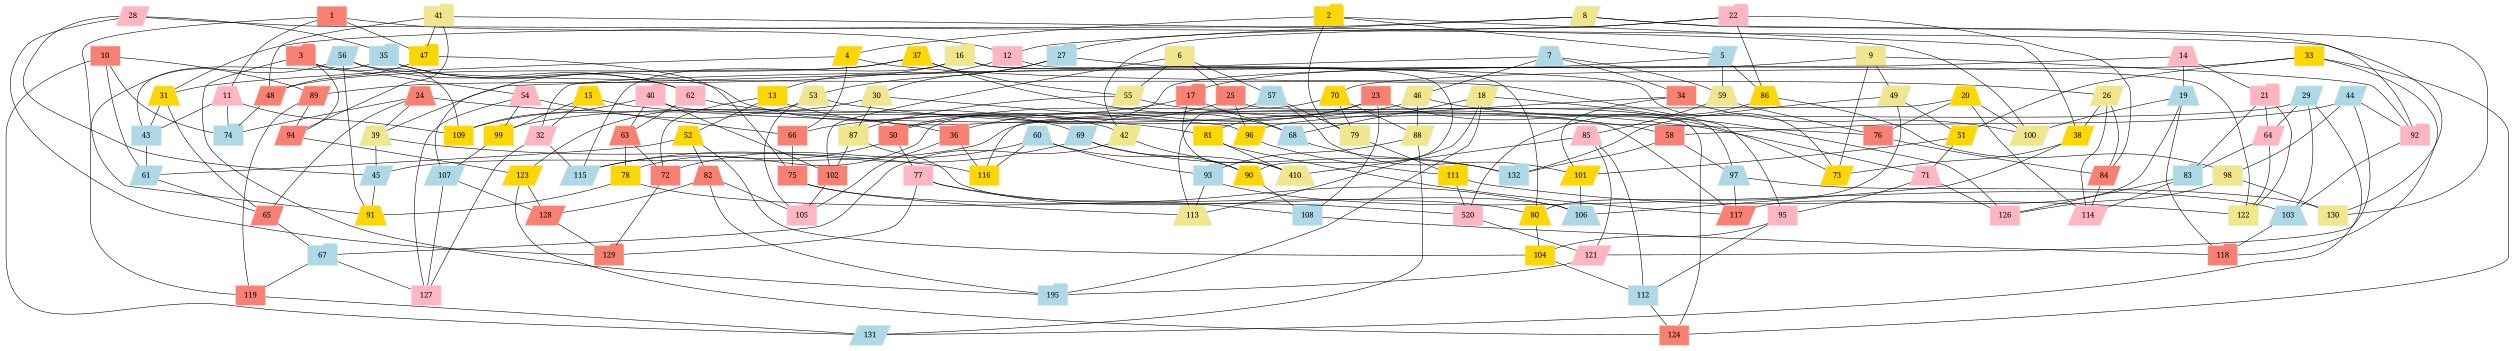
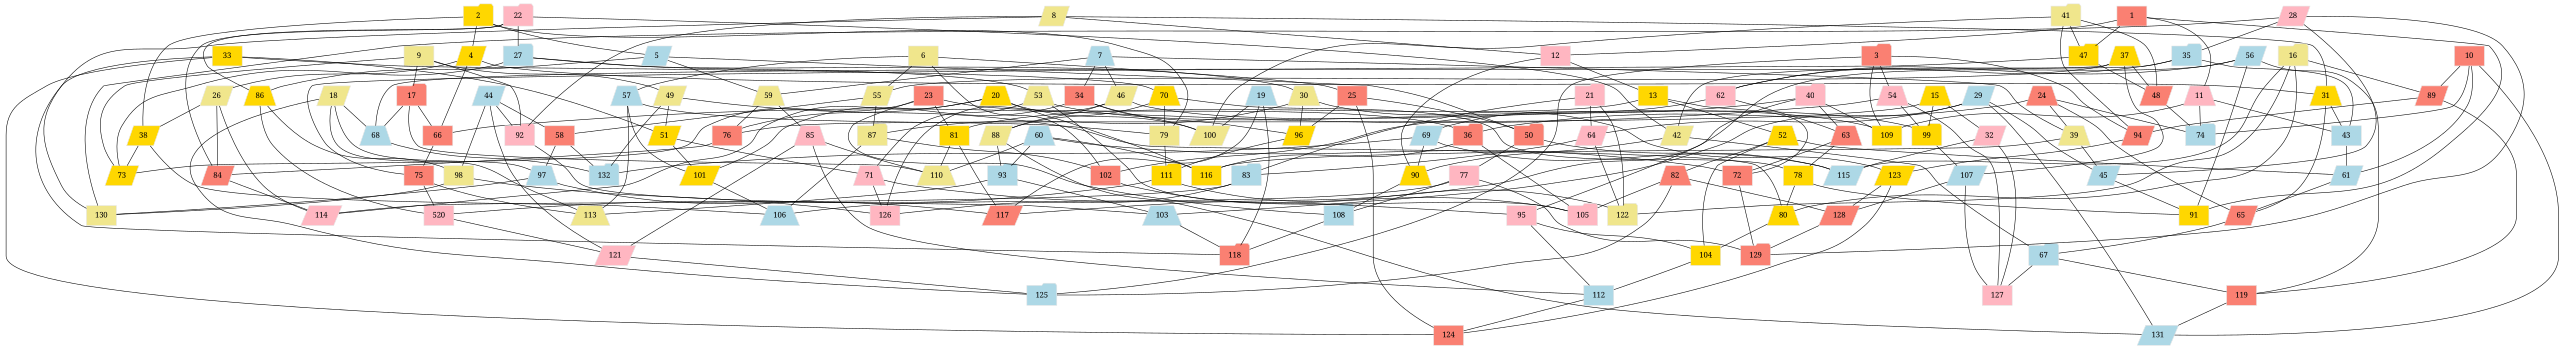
  graph {
    fontname="Noto Serif"
    node [color=gray90 fillcolor=salmon fontname="Noto Serif" shape=parallelogram style=filled]
    edge [fontname="Noto Serif"]
    1 [shape=box]
    11 [fillcolor=lightpink shape=trapezium]
    12 [fillcolor=lightpink shape=box]
    47 [fillcolor=gold shape=folder]
-   91 [fillcolor=gold shape=trapezium]
+   91 [fillcolor=gold shape=box]
    109 [fillcolor=gold shape=box]
    74 [fillcolor=lightblue shape=folder]
    43 [fillcolor=lightblue shape=box]
    13 [fillcolor=gold shape=box]
    90 [fillcolor=gold shape=trapezium]
    48
    75 [shape=box]
    2 [fillcolor=gold shape=folder]
    4 [fillcolor=gold]
    5 [fillcolor=lightblue]
    38 [fillcolor=gold]
    79 [fillcolor=khaki shape=box]
    26 [fillcolor=khaki]
    31 [fillcolor=gold shape=trapezium]
    66 [shape=box]
    50 [shape=folder]
    59 [fillcolor=khaki shape=trapezium]
    86 [fillcolor=gold shape=trapezium]
    73 [fillcolor=gold]
    106 [fillcolor=lightblue shape=trapezium]
    111 [fillcolor=gold shape=folder]
    3 [shape=folder]
    54 [fillcolor=lightpink shape=trapezium]
    94
-   125 [fillcolor=lightblue shape=folder label=195]
+   125 [fillcolor=lightblue shape=folder]
    99 [fillcolor=gold shape=folder]
    127 [fillcolor=lightpink shape=box]
    123 [fillcolor=gold]
    114 [fillcolor=lightpink]
    84
    65
    115 [fillcolor=lightblue]
    77 [fillcolor=lightpink shape=box]
    76 [shape=box]
    85 [fillcolor=lightpink shape=trapezium]
    98 [fillcolor=khaki shape=box]
    n42 [fillcolor=lightpink label=520 shape=box]
    6 [fillcolor=khaki shape=box]
    25 [shape=box]
    55 [fillcolor=khaki]
    57 [fillcolor=lightblue shape=trapezium]
    102 [shape=box]
    96 [fillcolor=gold]
    124 [shape=box]
    87 [fillcolor=khaki shape=folder]
    58 [shape=box]
    113 [fillcolor=khaki shape=trapezium]
    101 [fillcolor=gold]
    105 [fillcolor=lightpink shape=folder]
    7 [fillcolor=lightblue shape=trapezium]
    34 [shape=box]
    39 [fillcolor=khaki shape=trapezium]
    46 [fillcolor=khaki]
    100 [fillcolor=khaki]
    116 [fillcolor=gold shape=box]
    45 [fillcolor=lightblue]
    88 [fillcolor=khaki]
    126 [fillcolor=lightpink shape=box]
    8 [fillcolor=khaki]
    92 [fillcolor=lightpink shape=folder]
    130 [fillcolor=khaki shape=box]
    103 [fillcolor=lightblue shape=trapezium]
    9 [fillcolor=khaki shape=box]
    17 [shape=folder]
    49 [fillcolor=khaki]
    68 [fillcolor=lightblue shape=trapezium]
-   110 [fillcolor=khaki shape=trapezium label=410]
+   110 [fillcolor=khaki shape=trapezium]
    80 [fillcolor=gold shape=trapezium]
    51 [fillcolor=gold]
    132 [fillcolor=lightblue shape=folder]
    10 [shape=box]
    61 [fillcolor=lightblue]
    89
    131 [fillcolor=lightblue]
    119 [shape=box]
    52 [fillcolor=gold shape=trapezium]
    72 [shape=box]
    81 [fillcolor=gold shape=box]
    108 [fillcolor=lightblue shape=folder]
    82 [shape=trapezium]
    104 [fillcolor=gold shape=box]
    129 [shape=folder]
    117
-   14 [fillcolor=lightpink shape=trapezium]
    19 [fillcolor=lightblue shape=trapezium]
    21 [fillcolor=lightpink shape=folder]
    32 [fillcolor=lightpink]
    15 [fillcolor=gold shape=trapezium]
    118 [shape=folder]
    122 [fillcolor=khaki shape=folder]
    64 [fillcolor=lightpink]
    83 [fillcolor=lightblue shape=folder]
    107 [fillcolor=lightblue]
    16 [fillcolor=khaki shape=folder]
    18 [fillcolor=khaki]
    97 [fillcolor=lightblue shape=trapezium]
    20 [fillcolor=gold shape=trapezium]
    22 [fillcolor=lightpink shape=folder]
    27 [fillcolor=lightblue shape=folder]
    42 [fillcolor=khaki]
    30 [fillcolor=khaki shape=trapezium]
    53 [fillcolor=khaki shape=trapezium]
    67 [fillcolor=lightblue shape=folder]
    23 [shape=box]
    36 [shape=folder]
    24 [shape=trapezium]
    71 [fillcolor=lightpink shape=trapezium]
    28 [fillcolor=lightpink]
    35 [fillcolor=lightblue shape=folder]
    62 [fillcolor=lightpink shape=box]
    29 [fillcolor=lightblue]
    128
    33 [fillcolor=gold shape=box]
    70 [fillcolor=gold shape=trapezium]
    78 [fillcolor=gold shape=box]
    63 [shape=trapezium]
    69 [fillcolor=lightblue]
    37 [fillcolor=gold shape=trapezium]
    40 [fillcolor=lightpink shape=folder]
    41 [fillcolor=khaki shape=folder]
    44 [fillcolor=lightblue]
    121 [fillcolor=lightpink]
    93 [fillcolor=lightblue shape=folder]
    95 [fillcolor=lightpink shape=box]
    112 [fillcolor=lightblue shape=box]
    56 [fillcolor=lightblue]
    60 [fillcolor=lightblue shape=trapezium]
    1 -- 11
    1 -- 12
    1 -- 47
    1 -- 91
    11 -- 109
    11 -- 74
    11 -- 43
    12 -- 13
    12 -- 90
    47 -- 48
    47 -- 75
    43 -- 61
    13 -- 52
    13 -- 72
    13 -- 81
    90 -- 108
    48 -- 74
    75 -- n42
    75 -- 113
    2 -- 4
    2 -- 5
    2 -- 38
    2 -- 79
    4 -- 26
    4 -- 31
    4 -- 66
    5 -- 50
    5 -- 59
    5 -- 86
    38 -- 73
    38 -- 106
    79 -- 111
    26 -- 38
    26 -- 114
    26 -- 84
    31 -- 43
    31 -- 65
    66 -- 75
    50 -- 115
    50 -- 77
    59 -- 76
    59 -- 85
    86 -- 98
    86 -- n42
    111 -- n42
    111 -- 122
    3 -- 109
    3 -- 54
    3 -- 94
    3 -- 125
    54 -- 66
    54 -- 99
    54 -- 127
    94 -- 123
    99 -- 107
    123 -- 124
    123 -- 128
    84 -- 114
    65 -- 67
    77 -- 106
    77 -- 108
    77 -- 129
    76 -- 84
    85 -- 110
    85 -- 121
    85 -- 112
    98 -- 126
    98 -- 130
    n42 -- 121
    6 -- 25
    6 -- 55
    6 -- 57
    6 -- 102
    25 -- 50
    25 -- 96
    25 -- 124
    55 -- 87
    55 -- 58
    57 -- 79
    57 -- 113
    57 -- 101
    102 -- 105
    96 -- 111
    87 -- 106
    87 -- 102
    58 -- 132
    58 -- 97
    101 -- 106
    7 -- 59
    7 -- 34
    7 -- 39
    7 -- 46
    34 -- 96
    34 -- 101
    34 -- 100
    39 -- 116
    39 -- 45
    46 -- 99
    46 -- 88
    46 -- 126
    45 -- 91
    88 -- 131
    88 -- 93
    8 -- 12
    8 -- 31
    8 -- 92
    8 -- 130
    92 -- 103
    103 -- 118
    9 -- 73
    9 -- 92
    9 -- 17
    9 -- 49
    17 -- 66
    17 -- 68
    17 -- 110
    49 -- 80
    49 -- 51
    49 -- 132
    68 -- 132
    80 -- 104
    51 -- 101
    51 -- 71
    10 -- 74
    10 -- 61
    10 -- 89
    10 -- 131
    61 -- 65
    89 -- 94
    89 -- 119
    119 -- 131
    52 -- 61
    52 -- 82
    52 -- 104
    72 -- 129
    81 -- 110
    81 -- 117
    108 -- 118
    82 -- 125
    82 -- 105
    82 -- 128
    104 -- 112
-   14 -- 19
-   14 -- 21
-   14 -- 32
    19 -- 100
    19 -- 117
    19 -- 118
    21 -- 122
    21 -- 64
    21 -- 83
    32 -- 127
    32 -- 115
    15 -- 99
    15 -- 76
    15 -- 32
    64 -- 122
    64 -- 83
    83 -- 114
    83 -- 126
    107 -- 127
    107 -- 128
    16 -- 115
    16 -- 80
    16 -- 89
    16 -- 122
    18 -- 125
    18 -- 113
    18 -- 68
    18 -- 97
    97 -- 130
    97 -- 117
    20 -- 114
    20 -- 76
    20 -- 100
    20 -- 116
    22 -- 86
    22 -- 84
    22 -- 27
    22 -- 42
    27 -- 73
    27 -- 30
    27 -- 53
    42 -- 90
    42 -- 67
    30 -- 123
    30 -- 96
    30 -- 87
    53 -- 109
    53 -- 105
    53 -- 71
    67 -- 127
    67 -- 119
    23 -- 73
    23 -- 81
    23 -- 108
    23 -- 36
    36 -- 105
    36 -- 116
    24 -- 74
    24 -- 65
    24 -- 39
    24 -- 36
    71 -- 126
    71 -- 95
    28 -- 45
    28 -- 130
    28 -- 129
    28 -- 35
    35 -- 43
    35 -- 42
    35 -- 62
    62 -- 63
    62 -- 69
    29 -- 45
    29 -- 103
    29 -- 131
    29 -- 64
    128 -- 129
    33 -- 124
    33 -- 51
    33 -- 118
    33 -- 70
    70 -- 79
    70 -- 88
    70 -- 78
    78 -- 91
    78 -- 80
    63 -- 72
    63 -- 78
    69 -- 90
    69 -- 115
    69 -- 132
    37 -- 48
    37 -- 55
    37 -- 68
    37 -- 107
    40 -- 109
    40 -- 102
    40 -- 117
    40 -- 63
    41 -- 47
    41 -- 48
    41 -- 94
    41 -- 100
    44 -- 98
    44 -- 58
    44 -- 92
    44 -- 121
    121 -- 125
    93 -- 113
    93 -- 103
    95 -- 104
    95 -- 112
    112 -- 124
    56 -- 91
    56 -- 119
    56 -- 62
    56 -- 95
    60 -- 116
    60 -- 110
    60 -- 72
    60 -- 93
  }
